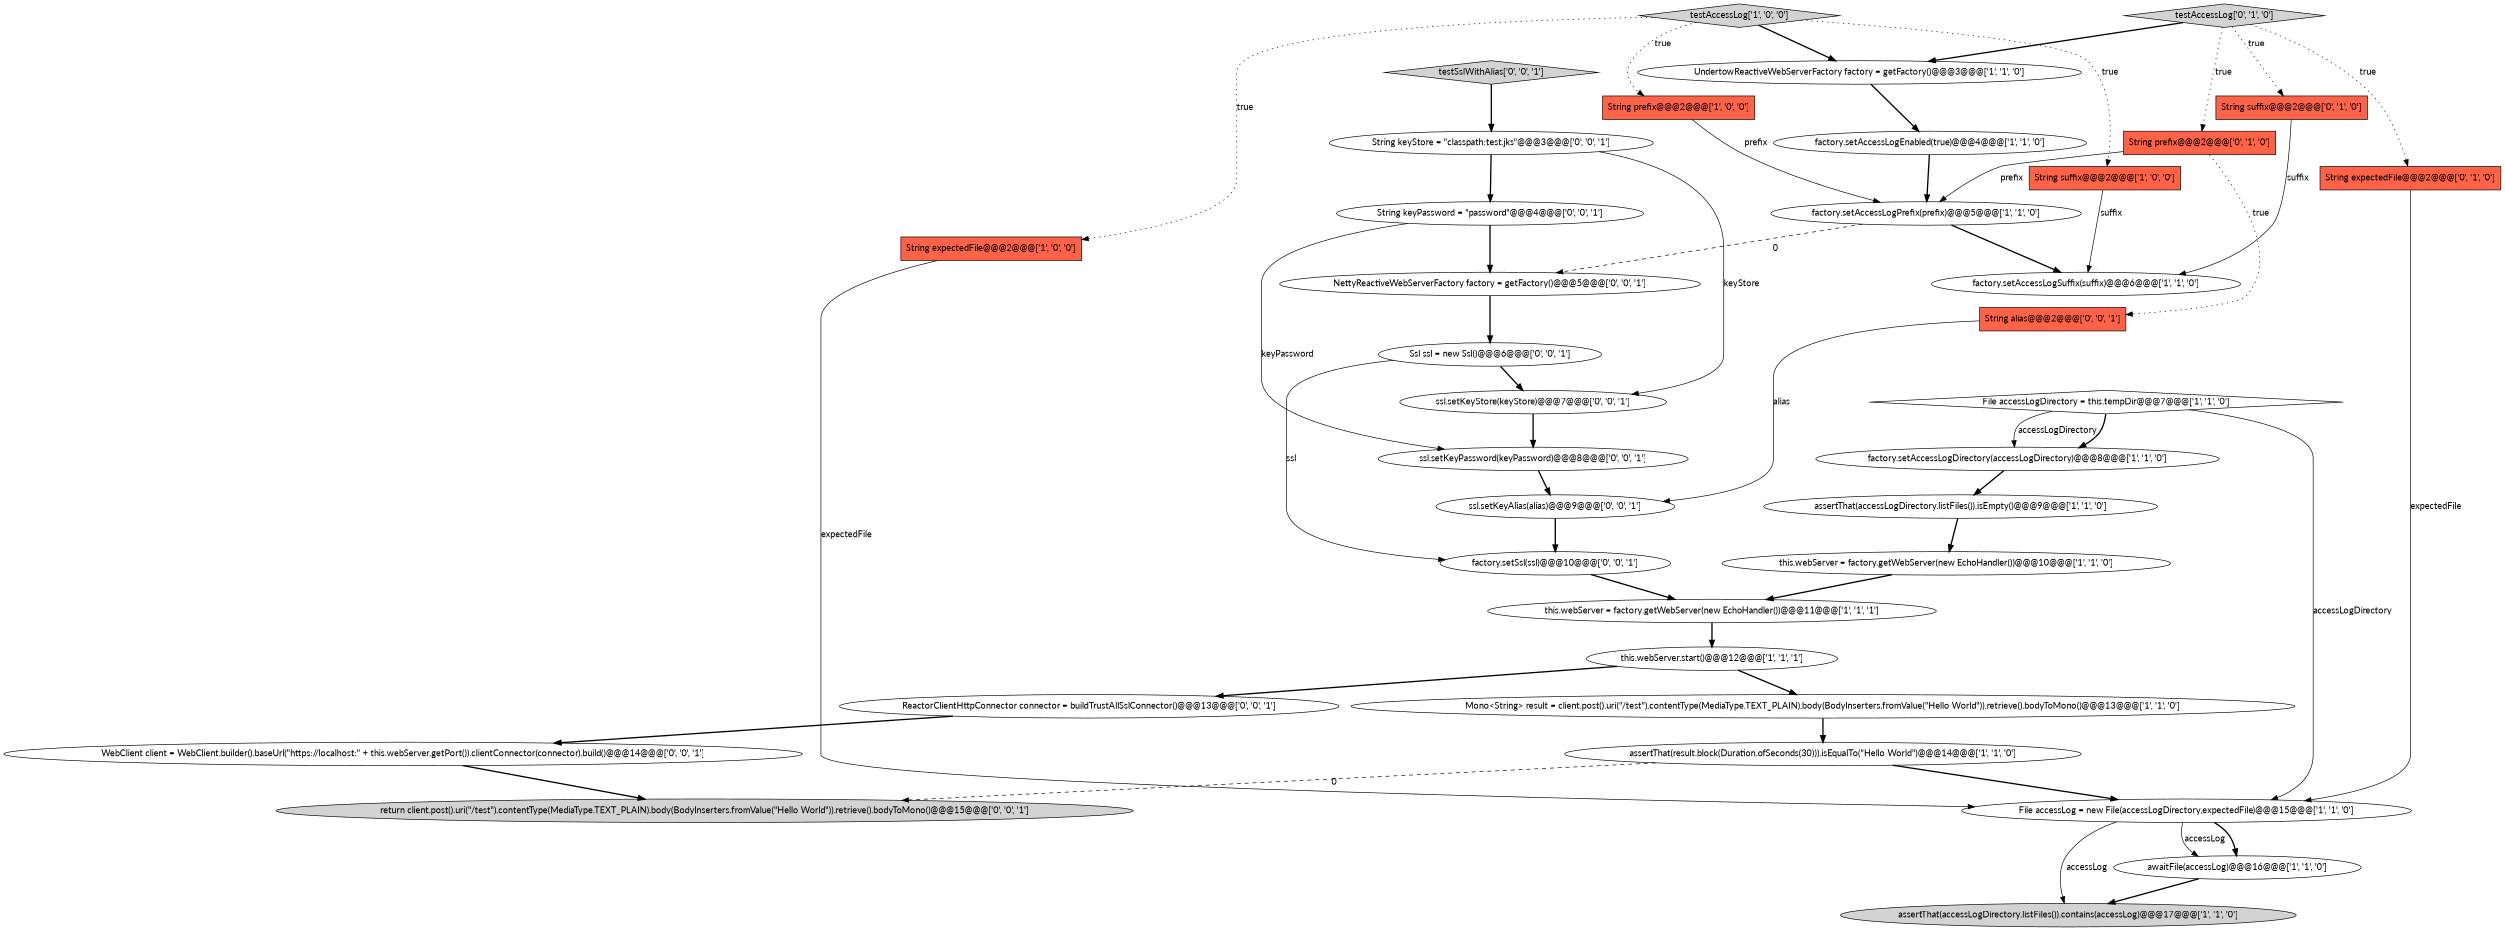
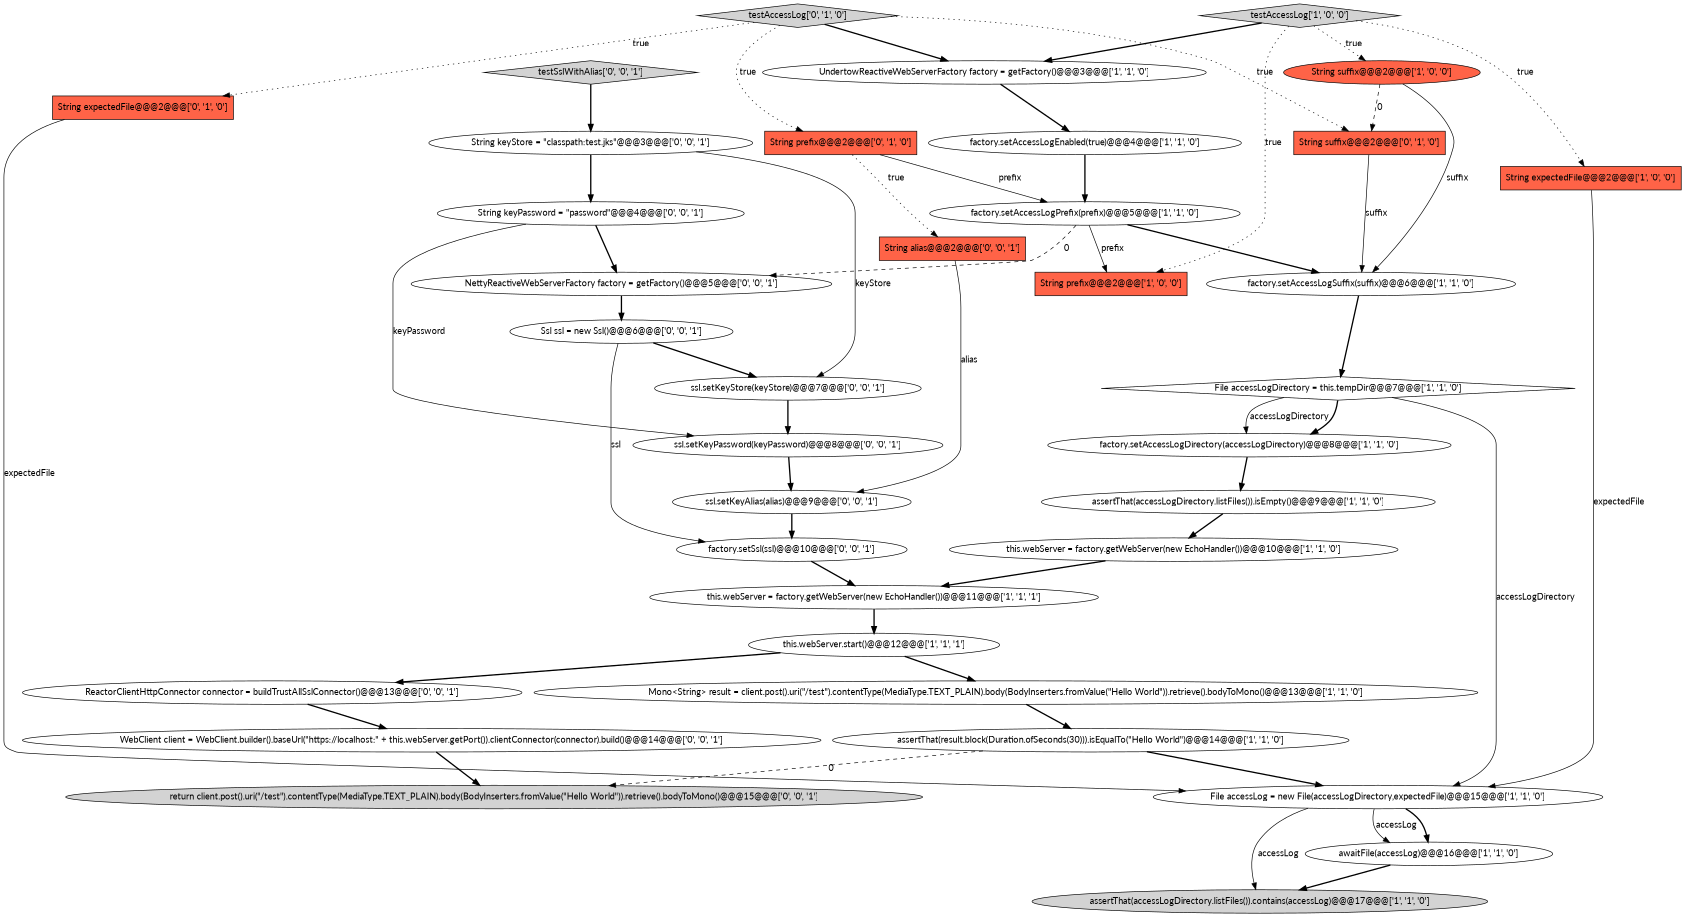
  digraph {
    fontname=Lato
    node [fillcolor=white fontname=Lato shape=ellipse style=filled]
    edge [fontname=Lato style=bold]
    n1 [fillcolor=tomato label="String prefix@@@2@@@['1', '0', '0']" shape=box]
    n2 [label="factory.setAccessLogPrefix(prefix)@@@5@@@['1', '1', '0']"]
    n3 [label="NettyReactiveWebServerFactory factory = getFactory()@@@5@@@['0', '0', '1']"]
    n4 [label="factory.setAccessLogSuffix(suffix)@@@6@@@['1', '1', '0']"]
    n5 [label="File accessLogDirectory = this.tempDir@@@7@@@['1', '1', '0']" shape=diamond]
    n6 [label="factory.setAccessLogDirectory(accessLogDirectory)@@@8@@@['1', '1', '0']"]
    n7 [label="File accessLog = new File(accessLogDirectory,expectedFile)@@@15@@@['1', '1', '0']"]
    n8 [label="assertThat(accessLogDirectory.listFiles()).isEmpty()@@@9@@@['1', '1', '0']"]
    n9 [fillcolor=lightgray label="assertThat(accessLogDirectory.listFiles()).contains(accessLog)@@@17@@@['1', '1', '0']"]
    n10 [label="awaitFile(accessLog)@@@16@@@['1', '1', '0']"]
    n11 [fillcolor=tomato label="String expectedFile@@@2@@@['0', '1', '0']" shape=box]
    n12 [fillcolor=tomato label="String expectedFile@@@2@@@['1', '0', '0']" shape=box]
    n13 [label="ssl.setKeyPassword(keyPassword)@@@8@@@['0', '0', '1']"]
    n14 [label="ssl.setKeyAlias(alias)@@@9@@@['0', '0', '1']"]
    n15 [label="factory.setSsl(ssl)@@@10@@@['0', '0', '1']"]
    n16 [label="ReactorClientHttpConnector connector = buildTrustAllSslConnector()@@@13@@@['0', '0', '1']"]
    n17 [label="WebClient client = WebClient.builder().baseUrl(\"https://localhost:\" + this.webServer.getPort()).clientConnector(connector).build()@@@14@@@['0', '0', '1']"]
    n18 [fillcolor=lightgray label="return client.post().uri(\"/test\").contentType(MediaType.TEXT_PLAIN).body(BodyInserters.fromValue(\"Hello World\")).retrieve().bodyToMono()@@@15@@@['0', '0', '1']"]
    n19 [label="Ssl ssl = new Ssl()@@@6@@@['0', '0', '1']"]
    n20 [label="this.webServer.start()@@@12@@@['1', '1', '1']"]
    n21 [label="Mono<String> result = client.post().uri(\"/test\").contentType(MediaType.TEXT_PLAIN).body(BodyInserters.fromValue(\"Hello World\")).retrieve().bodyToMono()@@@13@@@['1', '1', '0']"]
    n22 [label="assertThat(result.block(Duration.ofSeconds(30))).isEqualTo(\"Hello World\")@@@14@@@['1', '1', '0']"]
    n23 [fillcolor=lightgray label="testAccessLog['0', '1', '0']" shape=diamond]
    n24 [fillcolor=tomato label="String suffix@@@2@@@['0', '1', '0']" shape=box]
    n25 [fillcolor=tomato label="String prefix@@@2@@@['0', '1', '0']" shape=box]
    n26 [label="UndertowReactiveWebServerFactory factory = getFactory()@@@3@@@['1', '1', '0']"]
    n27 [fillcolor=tomato label="String alias@@@2@@@['0', '0', '1']" shape=box]
    n28 [label="factory.setAccessLogEnabled(true)@@@4@@@['1', '1', '0']"]
    n29 [label="ssl.setKeyStore(keyStore)@@@7@@@['0', '0', '1']"]
    n30 [label="String keyStore = \"classpath:test.jks\"@@@3@@@['0', '0', '1']"]
    n31 [label="String keyPassword = \"password\"@@@4@@@['0', '0', '1']"]
    n32 [fillcolor=lightgray label="testAccessLog['1', '0', '0']" shape=diamond]
-   n33 [fillcolor=tomato label="String suffix@@@2@@@['1', '0', '0']" shape=box]
+   n33 [fillcolor=tomato label="String suffix@@@2@@@['1', '0', '0']"]
    n34 [label="this.webServer = factory.getWebServer(new EchoHandler())@@@10@@@['1', '1', '0']"]
    n35 [label="this.webServer = factory.getWebServer(new EchoHandler())@@@11@@@['1', '1', '1']"]
    n36 [fillcolor=lightgray label="testSslWithAlias['0', '0', '1']" shape=diamond]
-   n1 -> n2 [label=prefix style=solid]
+   n2 -> n1 [label=prefix style=solid]
    n2 -> n3 [label=0 style=dashed]
    n2 -> n4
    n3 -> n19
+   n4 -> n5
    n5 -> n6 [label=accessLogDirectory style=solid]
    n5 -> n6
    n5 -> n7 [label=accessLogDirectory style=solid]
    n6 -> n8
    n7 -> n9 [label=accessLog style=solid]
    n7 -> n10
    n7 -> n10 [label=accessLog style=solid]
    n8 -> n34
    n10 -> n9
    n11 -> n7 [label=expectedFile style=solid]
    n12 -> n7 [label=expectedFile style=solid]
    n13 -> n14
    n14 -> n15
    n15 -> n35
    n16 -> n17
    n17 -> n18
    n19 -> n15 [label=ssl style=solid]
    n19 -> n29
    n20 -> n16
    n20 -> n21
    n21 -> n22
    n22 -> n7
    n22 -> n18 [label=0 style=dashed]
    n23 -> n11 [label=true style=dotted]
    n23 -> n24 [label=true style=dotted]
    n23 -> n25 [label=true style=dotted]
    n23 -> n26
    n24 -> n4 [label=suffix style=solid]
    n25 -> n2 [label=prefix style=solid]
    n25 -> n27 [label=true style=dotted]
    n26 -> n28
    n27 -> n14 [label=alias style=solid]
    n28 -> n2
    n29 -> n13
    n30 -> n29 [label=keyStore style=solid]
    n30 -> n31
    n31 -> n3
    n31 -> n13 [label=keyPassword style=solid]
    n32 -> n1 [label=true style=dotted]
    n32 -> n12 [label=true style=dotted]
    n32 -> n26
    n32 -> n33 [label=true style=dotted]
    n33 -> n4 [label=suffix style=solid]
+   n33 -> n24 [label=0 style=dashed]
    n34 -> n35
    n35 -> n20
    n36 -> n30
  }
